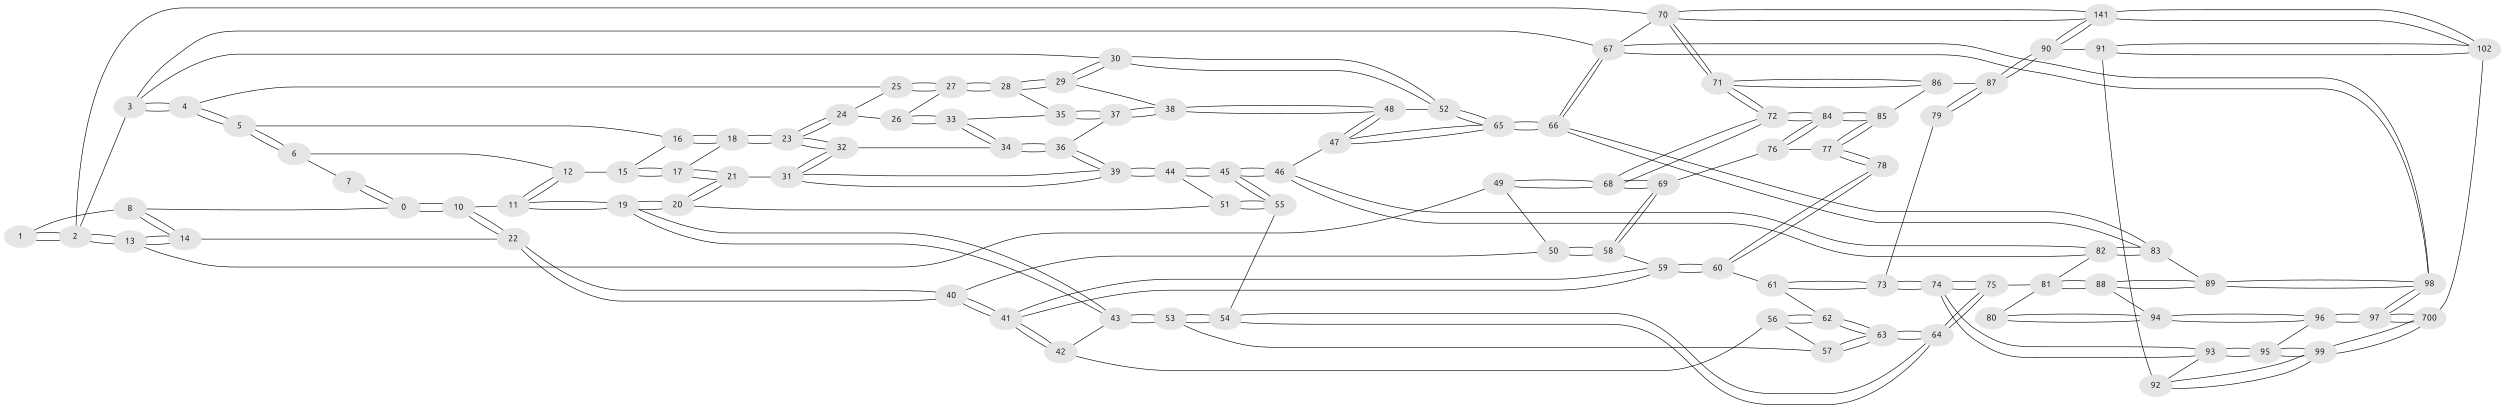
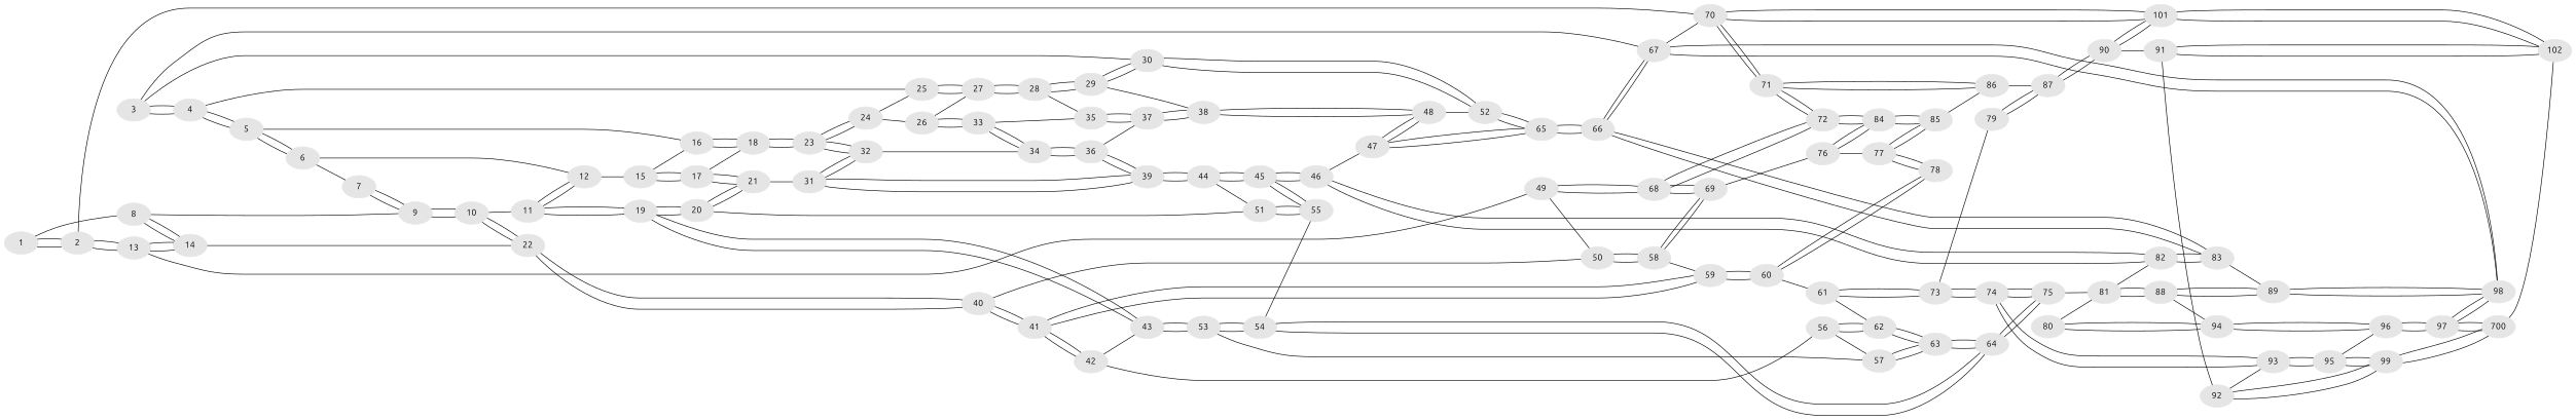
  graph {
    fontname=Ubuntu
    rankdir=LR
    node [color=gray90 fontname=Ubuntu style=filled]
    edge [fontname=Ubuntu]
    1
    2
    8
    3
    13
    70
-   9 [label=0]
+   9
    14
    4
    30
    67
    49
    71
-   101 [label=141]
+   101
    5
    25
    52
    98
    6
    16
    27
    7
    12
    18
    15
    10
    22
    11
    19
    40
    20
    43
    17
    50
    68
    21
    23
    31
    24
    32
    51
    53
    55
    39
    41
    26
    34
    33
    28
    35
    29
    38
    37
    48
    65
    44
    36
    45
    42
    59
    58
    56
    60
    57
    62
    54
    46
    47
    82
    83
    66
    69
    72
    64
    63
    75
    76
    61
    78
    73
    74
    79
    81
    89
    84
    77
    86
    102
    87
    85
    93
    95
    80
    94
    90
    88
    96
    91
    92
    99
    n101 [label=700]
    97
    1 -- 2
    1 -- 2
    1 -- 8
-   2 -- 3
    2 -- 13
    2 -- 13
    2 -- 70
    8 -- 9
    8 -- 14
    8 -- 14
    3 -- 4
    3 -- 4
    3 -- 30
    3 -- 67
    13 -- 14
    13 -- 14
    13 -- 49
    70 -- 71
    70 -- 71
    70 -- 101
    70 -- 101
    9 -- 10
    9 -- 10
    14 -- 22
    4 -- 5
    4 -- 5
    4 -- 25
    30 -- 52
    30 -- 52
    67 -- 70
    67 -- 98
    67 -- 98
    49 -- 50
    49 -- 68
    49 -- 68
    71 -- 72
    71 -- 72
    71 -- 86
    71 -- 86
    101 -- 102
    101 -- 102
    5 -- 6
    5 -- 6
    5 -- 16
    25 -- 27
    25 -- 27
    52 -- 65
    52 -- 65
    6 -- 7
    6 -- 12
    16 -- 18
    16 -- 18
    27 -- 28
    27 -- 28
    7 -- 9
    7 -- 9
    12 -- 15
    18 -- 23
    18 -- 23
    15 -- 16
    15 -- 17
    15 -- 17
    10 -- 22
    10 -- 22
    10 -- 11
    22 -- 40
    22 -- 40
    11 -- 12
    11 -- 12
    11 -- 19
    11 -- 19
    19 -- 20
    19 -- 20
    19 -- 43
    19 -- 43
    40 -- 50
    40 -- 41
    40 -- 41
    20 -- 21
    20 -- 21
    20 -- 51
    43 -- 53
    43 -- 53
    17 -- 18
    17 -- 21
    17 -- 21
    50 -- 58
    50 -- 58
    68 -- 69
    68 -- 69
    68 -- 72
    68 -- 72
    21 -- 31
    23 -- 24
    23 -- 24
    23 -- 32
    23 -- 32
    31 -- 32
    31 -- 32
    31 -- 39
    31 -- 39
    24 -- 25
    24 -- 26
    32 -- 34
    51 -- 55
    51 -- 55
    53 -- 57
    53 -- 54
    53 -- 54
    39 -- 44
    39 -- 44
    41 -- 42
    41 -- 42
    41 -- 59
    41 -- 59
    26 -- 27
    26 -- 33
    26 -- 33
    34 -- 36
    34 -- 36
    33 -- 34
    33 -- 34
    33 -- 35
    28 -- 35
    28 -- 29
    28 -- 29
    35 -- 37
    35 -- 37
    29 -- 30
    29 -- 30
    29 -- 38
    38 -- 48
    38 -- 48
    37 -- 38
    37 -- 38
    48 -- 52
    65 -- 66
    65 -- 66
    44 -- 51
    44 -- 45
    44 -- 45
    36 -- 39
    36 -- 39
    36 -- 37
    45 -- 55
    45 -- 55
    45 -- 46
    45 -- 46
    42 -- 43
    42 -- 56
    59 -- 60
    59 -- 60
    58 -- 59
    58 -- 69
    58 -- 69
    56 -- 57
    56 -- 62
    56 -- 62
    60 -- 61
    60 -- 78
    60 -- 78
    57 -- 63
    57 -- 63
    62 -- 63
    62 -- 63
    54 -- 55
    54 -- 64
    54 -- 64
    46 -- 47
    46 -- 82
    46 -- 82
    47 -- 48
    47 -- 48
    47 -- 65
    47 -- 65
    82 -- 83
    82 -- 83
    83 -- 89
    66 -- 67
    66 -- 67
    66 -- 83
    66 -- 83
    69 -- 76
    72 -- 84
    72 -- 84
    64 -- 75
    64 -- 75
    63 -- 64
    63 -- 64
    75 -- 81
    76 -- 84
    76 -- 84
    76 -- 77
    61 -- 62
    61 -- 73
    61 -- 73
    73 -- 74
    73 -- 74
    73 -- 79
    74 -- 75
    74 -- 75
    74 -- 93
    74 -- 93
    79 -- 87
    79 -- 87
    81 -- 82
    81 -- 88
    81 -- 88
    89 -- 98
    89 -- 98
    84 -- 85
    84 -- 85
    77 -- 78
    77 -- 78
    77 -- 85
    77 -- 85
    86 -- 87
    87 -- 90
    87 -- 90
    85 -- 86
    93 -- 95
    93 -- 95
    95 -- 96
    95 -- 99
    95 -- 99
    80 -- 81
    80 -- 94
    80 -- 94
    94 -- 96
    94 -- 96
    90 -- 101
    90 -- 101
    90 -- 91
    88 -- 89
    88 -- 89
    88 -- 94
    96 -- 97
    96 -- 97
    91 -- 102
    91 -- 102
    91 -- 92
    92 -- 93
    92 -- 99
    92 -- 99
    99 -- n101
    99 -- n101
    n101 -- 102
    97 -- 98
    97 -- 98
    97 -- n101
    97 -- n101
  }
